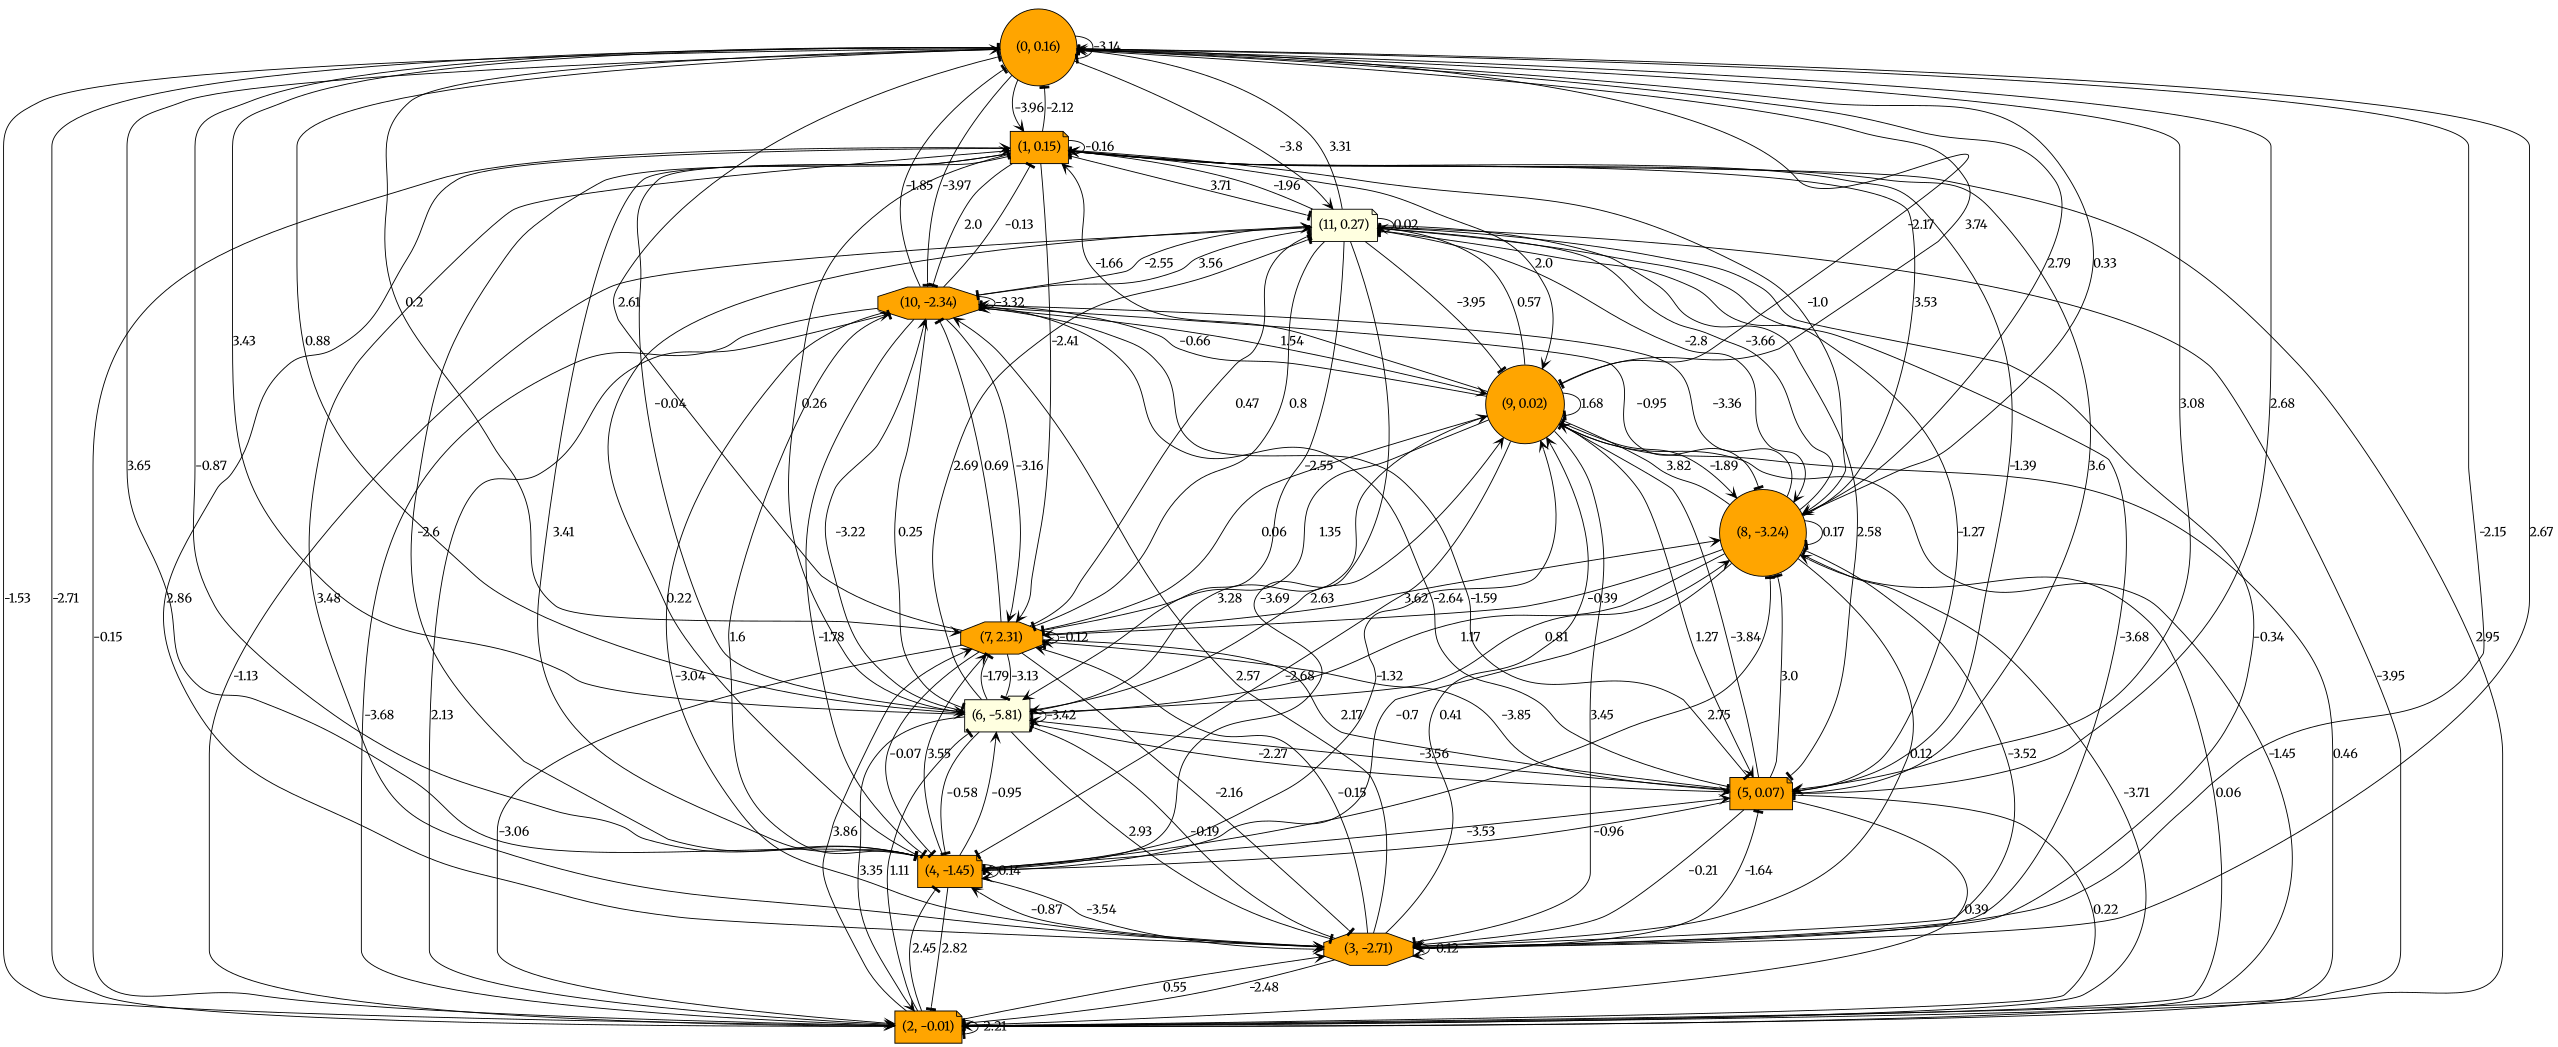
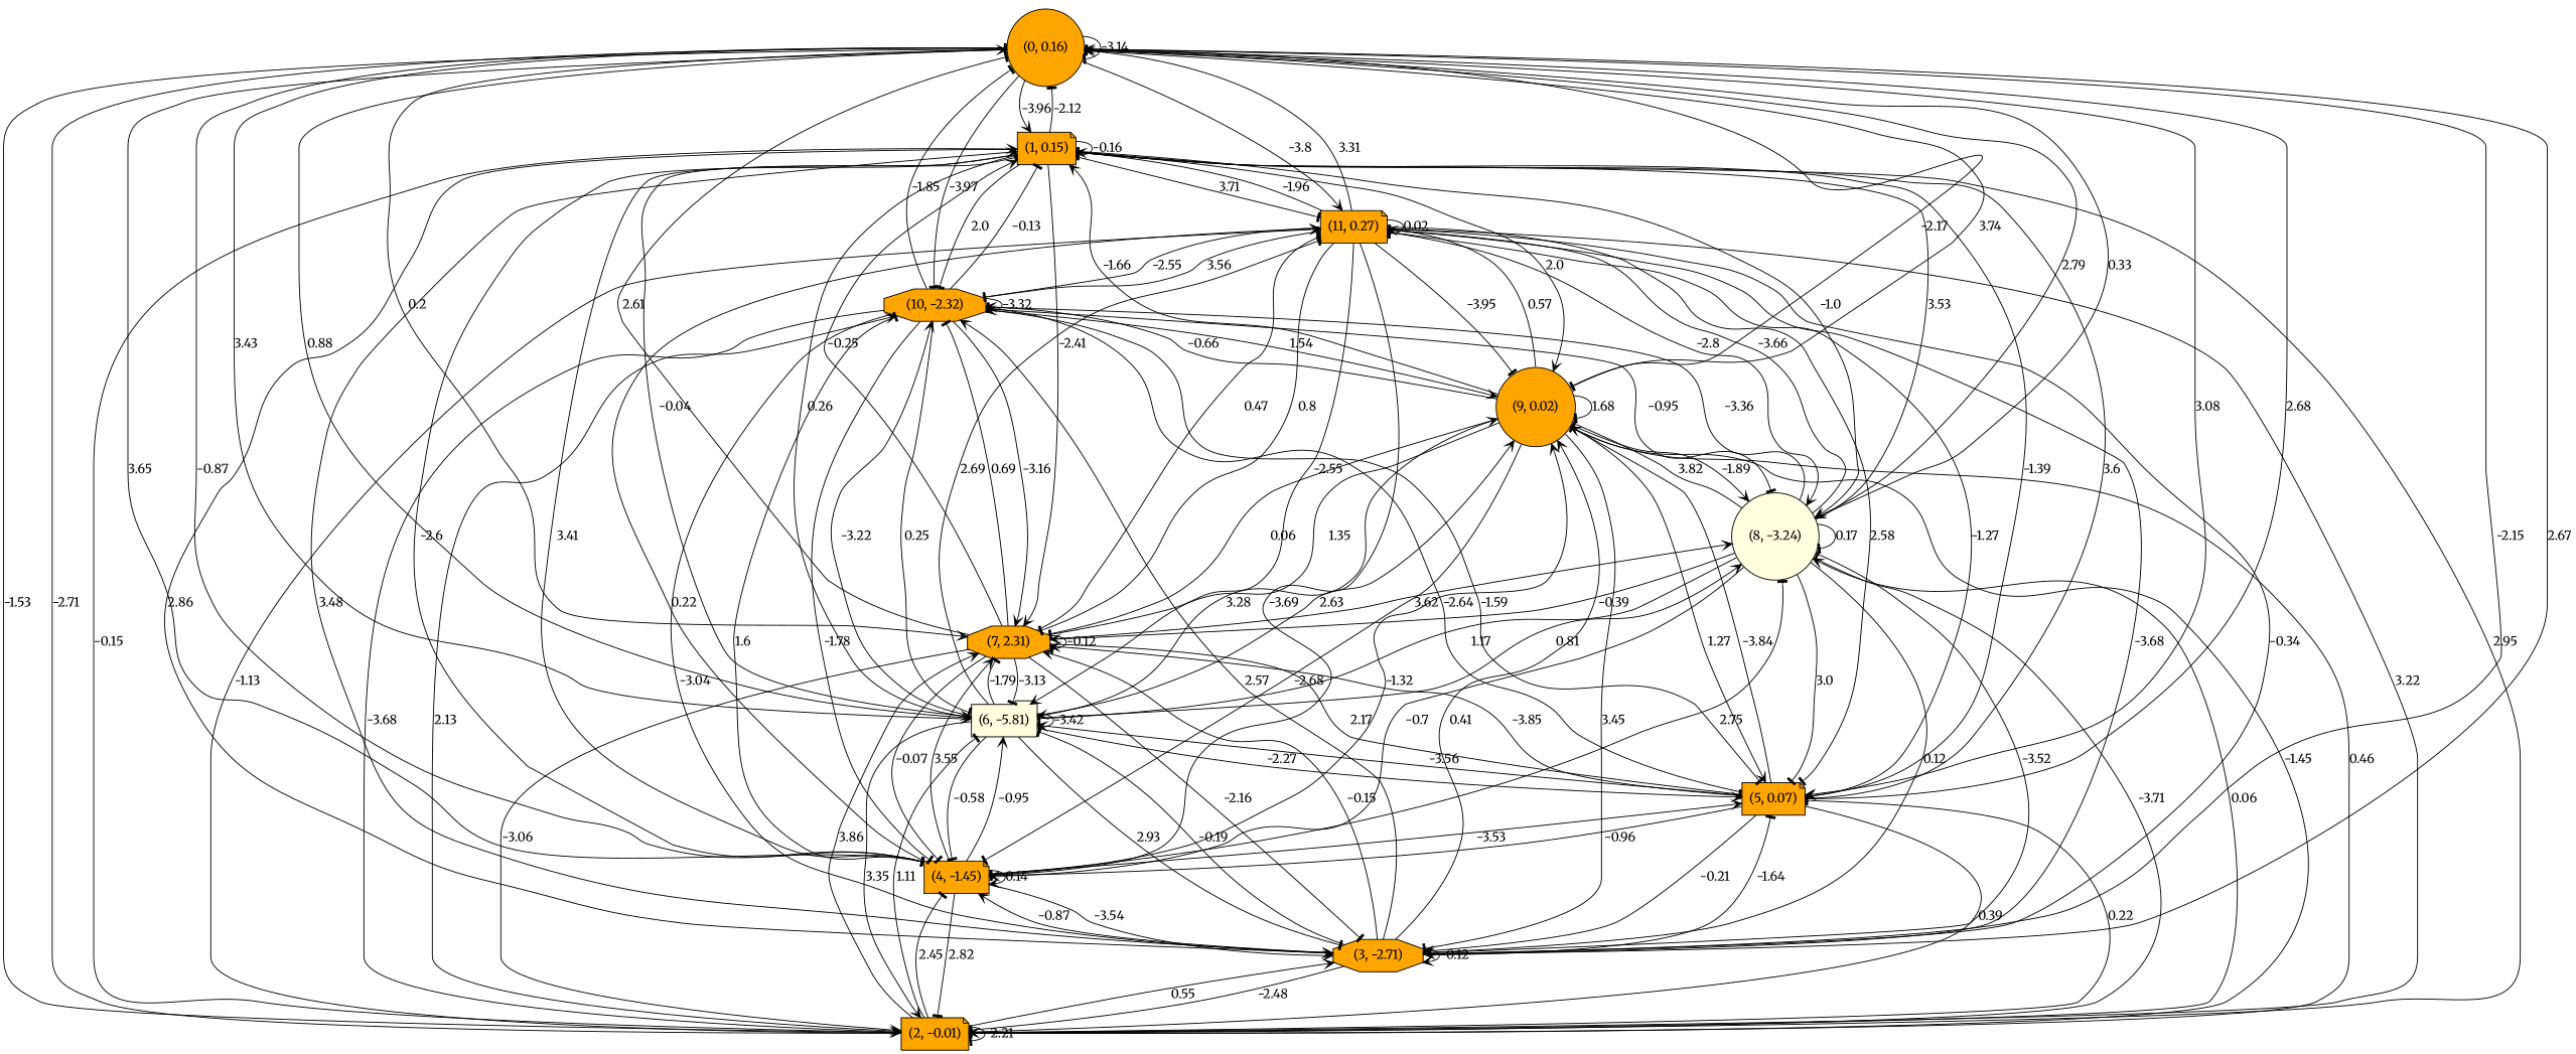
  digraph {
    fontname=Merriweather
    node [fillcolor=orange fontname=Merriweather shape=note style=filled]
    edge [arrowhead=tee fontname=Merriweather]
    n1 [label="(0, 0.16)" shape=circle]
    n2 [label="(1, 0.15)"]
    n3 [label="(2, -0.01)"]
    n4 [label="(3, -2.71)" shape=octagon]
    n5 [label="(4, -1.45)"]
    n6 [label="(5, 0.07)"]
    n7 [fillcolor=lightyellow label="(6, -5.81)" shape=folder]
    n8 [label="(7, 2.31)" shape=octagon]
-   n9 [label="(8, -3.24)" shape=circle]
+   n9 [fillcolor=lightyellow label="(8, -3.24)" shape=circle]
    n10 [label="(9, 0.02)" shape=circle]
-   n11 [label="(10, -2.34)" shape=octagon]
-   n12 [fillcolor=lightyellow label="(11, 0.27)"]
+   n11 [label="(10, -2.32)" shape=octagon]
+   n12 [label="(11, 0.27)"]
    n1 -> n1 [label=-3.14]
    n1 -> n2 [arrowhead=vee label=-3.96]
    n1 -> n3 [arrowhead=vee label=-1.53]
    n1 -> n4 [arrowhead=vee label=-2.15]
    n1 -> n5 [label=3.65]
    n1 -> n6 [arrowhead=vee label=3.08]
    n1 -> n7 [arrowhead=vee label=3.43]
    n1 -> n8 [arrowhead=vee label=0.2]
    n1 -> n9 [arrowhead=vee label=2.79]
    n1 -> n10 [label=-2.17]
    n1 -> n11 [label=-3.97]
    n1 -> n12 [arrowhead=vee label=-3.8]
    n2 -> n1 [label=-2.12]
    n2 -> n2 [label=-0.16]
    n2 -> n3 [arrowhead=vee label=2.95]
    n2 -> n4 [arrowhead=vee label=2.86]
    n2 -> n5 [label=-2.6]
    n2 -> n6 [arrowhead=vee label=-1.39]
    n2 -> n7 [arrowhead=vee label=-0.04]
    n2 -> n8 [arrowhead=vee label=-2.41]
    n2 -> n9 [arrowhead=vee label=-1.0]
    n2 -> n10 [arrowhead=vee label=2.0]
    n2 -> n11 [label=2.0]
    n2 -> n12 [label=3.71]
    n3 -> n1 [label=-2.71]
    n3 -> n2 [arrowhead=vee label=-0.15]
    n3 -> n3 [label=-2.21]
    n3 -> n4 [arrowhead=vee label=0.55]
    n3 -> n5 [label=2.45]
    n3 -> n6 [label=0.22]
    n3 -> n7 [label=1.11]
    n3 -> n8 [arrowhead=vee label=3.86]
    n3 -> n9 [arrowhead=vee label=0.06]
    n3 -> n10 [arrowhead=vee label=0.46]
    n3 -> n11 [arrowhead=vee label=2.13]
    n3 -> n12 [arrowhead=vee label=-1.13]
    n4 -> n1 [arrowhead=vee label=2.67]
    n4 -> n2 [arrowhead=vee label=3.48]
    n4 -> n3 [label=-2.48]
    n4 -> n4 [arrowhead=vee label=-0.12]
    n4 -> n5 [arrowhead=vee label=-0.87]
    n4 -> n6 [label=-1.64]
    n4 -> n7 [label=-0.19]
    n4 -> n8 [arrowhead=vee label=-0.15]
    n4 -> n9 [label=-3.52]
    n4 -> n10 [arrowhead=vee label=0.41]
    n4 -> n11 [arrowhead=vee label=2.57]
    n4 -> n12 [label=-3.68]
    n5 -> n1 [label=-0.87]
    n5 -> n2 [label=3.41]
    n5 -> n3 [label=2.82]
    n5 -> n4 [arrowhead=vee label=-3.54]
    n5 -> n5 [arrowhead=vee label=0.14]
    n5 -> n6 [arrowhead=vee label=-3.53]
    n5 -> n7 [arrowhead=vee label=-0.95]
    n5 -> n8 [arrowhead=vee label=3.55]
    n5 -> n9 [label=2.75]
    n5 -> n10 [arrowhead=vee label=-1.32]
    n5 -> n11 [label=1.6]
    n5 -> n12 [arrowhead=vee label=0.22]
    n6 -> n1 [label=2.68]
    n6 -> n2 [label=3.6]
    n6 -> n3 [label=0.39]
    n6 -> n4 [arrowhead=vee label=-0.21]
    n6 -> n5 [label=-0.96]
    n6 -> n7 [arrowhead=vee label=-3.56]
    n6 -> n8 [arrowhead=vee label=-3.85]
-   n6 -> n9 [label=3.0]
+   n9 -> n6 [label=3.0]
    n6 -> n10 [label=-3.84]
    n6 -> n11 [label=-2.64]
    n6 -> n12 [label=-1.27]
    n7 -> n1 [arrowhead=vee label=0.88]
    n7 -> n2 [label=0.26]
    n7 -> n3 [arrowhead=vee label=3.35]
    n7 -> n4 [label=2.93]
    n7 -> n5 [label=-0.58]
    n7 -> n6 [arrowhead=vee label=-2.27]
    n7 -> n7 [label=-3.42]
    n7 -> n8 [label=-1.79]
    n7 -> n9 [arrowhead=vee label=0.81]
    n7 -> n10 [arrowhead=vee label=2.63]
    n7 -> n11 [arrowhead=vee label=-3.22]
    n7 -> n12 [label=2.69]
    n8 -> n1 [label=2.61]
+   n8 -> n2 [arrowhead=vee label=-0.25]
    n8 -> n3 [arrowhead=vee label=-3.06]
    n8 -> n4 [label=-2.16]
    n8 -> n5 [label=-0.07]
    n8 -> n6 [label=2.17]
    n8 -> n7 [label=-3.13]
    n8 -> n8 [label=-0.12]
    n8 -> n9 [arrowhead=vee label=3.62]
    n8 -> n10 [arrowhead=vee label=0.06]
    n8 -> n11 [label=0.69]
    n8 -> n12 [label=0.47]
    n9 -> n1 [label=0.33]
-   n9 -> n2 [arrowhead=vee label=3.53]
+   n9 -> n2 [label=3.53]
    n9 -> n3 [label=-3.71]
    n9 -> n4 [arrowhead=vee label=0.12]
    n9 -> n5 [arrowhead=vee label=-0.7]
    n9 -> n7 [label=1.17]
    n9 -> n8 [arrowhead=vee label=-0.39]
    n9 -> n9 [label=0.17]
    n9 -> n10 [label=3.82]
    n9 -> n11 [label=-3.36]
    n9 -> n12 [arrowhead=vee label=-3.66]
    n10 -> n1 [label=3.74]
    n10 -> n2 [arrowhead=vee label=-1.66]
    n10 -> n3 [label=-1.45]
    n10 -> n4 [label=3.45]
    n10 -> n5 [label=-2.68]
    n10 -> n6 [arrowhead=vee label=1.27]
    n10 -> n7 [arrowhead=vee label=3.28]
    n10 -> n8 [label=1.35]
    n10 -> n9 [arrowhead=vee label=-1.89]
    n10 -> n10 [label=1.68]
    n10 -> n11 [arrowhead=vee label=-0.66]
    n10 -> n12 [label=0.57]
    n11 -> n1 [label=-1.85]
    n11 -> n2 [label=-0.13]
    n11 -> n3 [arrowhead=vee label=-3.68]
    n11 -> n4 [arrowhead=vee label=-3.04]
    n11 -> n5 [label=-1.78]
    n11 -> n6 [label=-1.59]
    n11 -> n7 [label=0.25]
    n11 -> n8 [arrowhead=vee label=-3.16]
    n11 -> n9 [label=-0.95]
    n11 -> n10 [arrowhead=vee label=1.54]
    n11 -> n11 [arrowhead=vee label=-3.32]
    n11 -> n12 [label=3.56]
    n12 -> n1 [arrowhead=vee label=3.31]
    n12 -> n2 [arrowhead=vee label=-1.96]
-   n12 -> n3 [label=-3.95]
+   n12 -> n3 [label=3.22]
    n12 -> n4 [arrowhead=vee label=-0.34]
    n12 -> n5 [label=-3.69]
    n12 -> n6 [label=2.58]
    n12 -> n7 [arrowhead=vee label=-2.55]
    n12 -> n8 [label=0.8]
    n12 -> n9 [arrowhead=vee label=-2.8]
    n12 -> n10 [label=-3.95]
    n12 -> n11 [label=-2.55]
    n12 -> n12 [label=0.02]
  }
